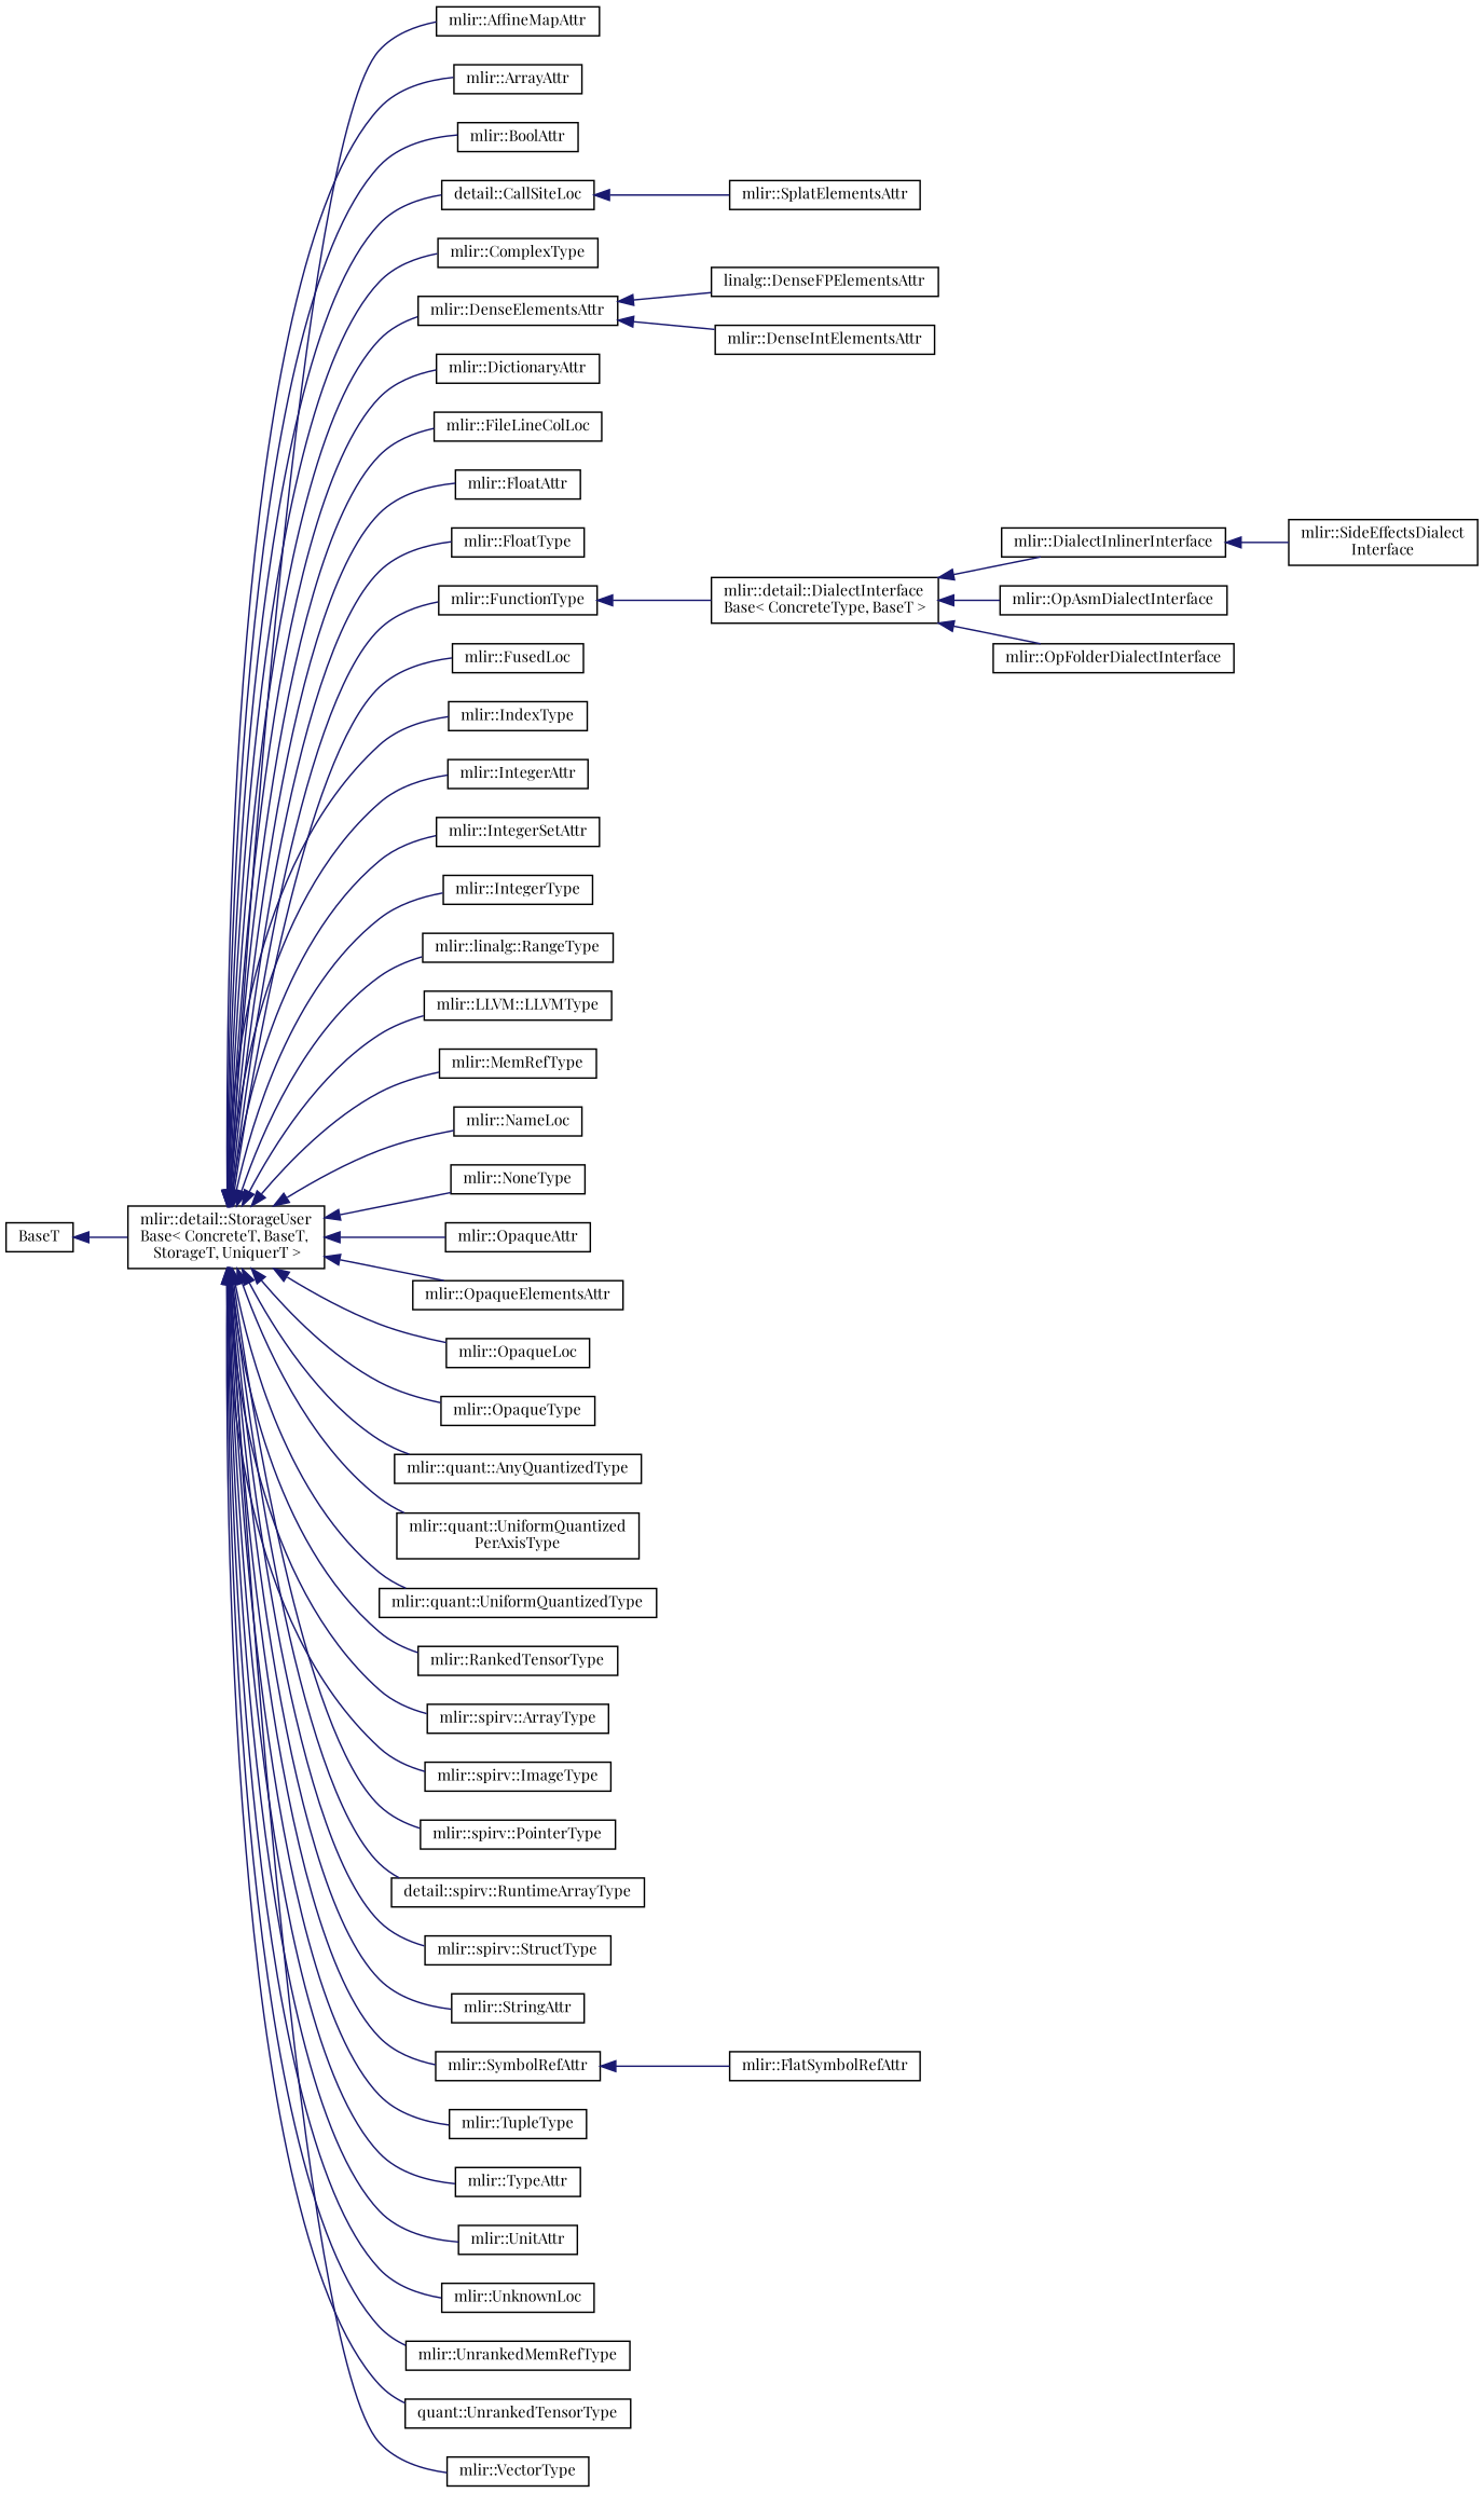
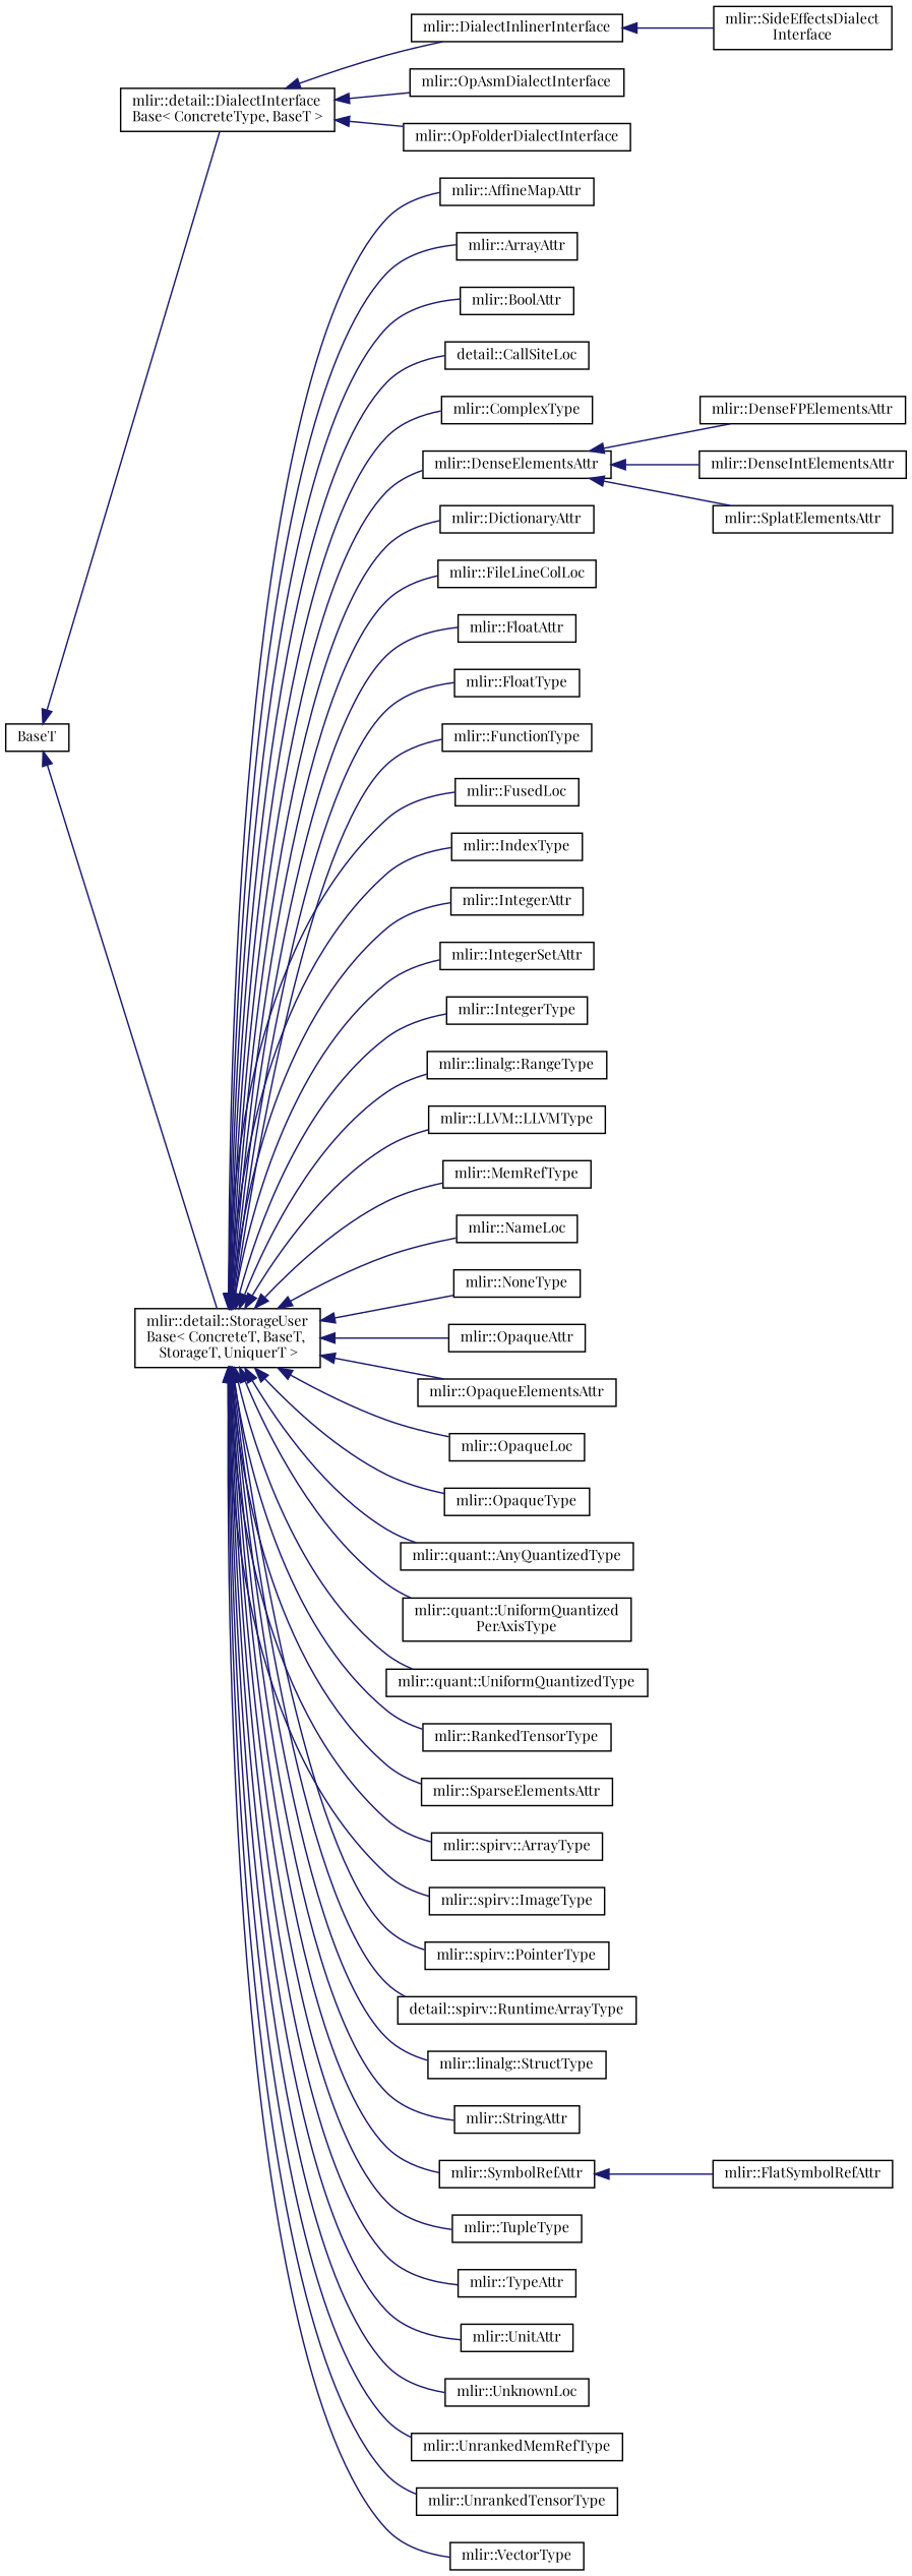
  digraph {
    fontname="Playfair Display"
    rankdir=LR
    node [color=black fontname="Playfair Display" fontsize=10 shape=record]
    edge [color=midnightblue dir=back fontname="Playfair Display" fontsize=10 labelfontname=Helvetica labelfontsize=10 style=solid]
    n1 [height=0.2 label=BaseT width=0.4]
    n2 [height=0.2 label="mlir::detail::DialectInterface\lBase\< ConcreteType, BaseT \>" width=0.4]
    n3 [height=0.2 label="mlir::detail::StorageUser\lBase\< ConcreteT, BaseT,\l StorageT, UniquerT \>" width=0.4]
    n4 [height=0.2 label="mlir::DialectInlinerInterface" width=0.4]
    n5 [height=0.2 label="mlir::OpAsmDialectInterface" width=0.4]
    n6 [height=0.2 label="mlir::OpFolderDialectInterface" width=0.4]
    n7 [height=0.2 label="mlir::AffineMapAttr" width=0.4]
    n8 [height=0.2 label="mlir::ArrayAttr" width=0.4]
    n9 [height=0.2 label="mlir::BoolAttr" width=0.4]
    n10 [height=0.2 label="detail::CallSiteLoc" width=0.4]
    n11 [height=0.2 label="mlir::ComplexType" width=0.4]
    n12 [height=0.2 label="mlir::DenseElementsAttr" width=0.4]
    n13 [height=0.2 label="mlir::DictionaryAttr" width=0.4]
    n14 [height=0.2 label="mlir::FileLineColLoc" width=0.4]
    n15 [height=0.2 label="mlir::FloatAttr" width=0.4]
    n16 [height=0.2 label="mlir::FloatType" width=0.4]
    n17 [height=0.2 label="mlir::FunctionType" width=0.4]
    n18 [height=0.2 label="mlir::FusedLoc" width=0.4]
    n19 [height=0.2 label="mlir::IndexType" width=0.4]
    n20 [height=0.2 label="mlir::IntegerAttr" width=0.4]
    n21 [height=0.2 label="mlir::IntegerSetAttr" width=0.4]
    n22 [height=0.2 label="mlir::IntegerType" width=0.4]
    n23 [height=0.2 label="mlir::linalg::RangeType" width=0.4]
    n24 [height=0.2 label="mlir::LLVM::LLVMType" width=0.4]
    n25 [height=0.2 label="mlir::MemRefType" width=0.4]
    n26 [height=0.2 label="mlir::NameLoc" width=0.4]
    n27 [height=0.2 label="mlir::NoneType" width=0.4]
    n28 [height=0.2 label="mlir::OpaqueAttr" width=0.4]
    n29 [height=0.2 label="mlir::OpaqueElementsAttr" width=0.4]
    n30 [height=0.2 label="mlir::OpaqueLoc" width=0.4]
    n31 [height=0.2 label="mlir::OpaqueType" width=0.4]
    n32 [height=0.2 label="mlir::quant::AnyQuantizedType" width=0.4]
    n33 [height=0.2 label="mlir::quant::UniformQuantized\lPerAxisType" width=0.4]
    n34 [height=0.2 label="mlir::quant::UniformQuantizedType" width=0.4]
    n35 [height=0.2 label="mlir::RankedTensorType" width=0.4]
+   n36 [height=0.2 label="mlir::SparseElementsAttr" width=0.4]
    n37 [height=0.2 label="mlir::spirv::ArrayType" width=0.4]
    n38 [height=0.2 label="mlir::spirv::ImageType" width=0.4]
    n39 [height=0.2 label="mlir::spirv::PointerType" width=0.4]
    n40 [height=0.2 label="detail::spirv::RuntimeArrayType" width=0.4]
-   n41 [height=0.2 label="mlir::spirv::StructType" width=0.4]
+   n41 [height=0.2 label="mlir::linalg::StructType" width=0.4]
    n42 [height=0.2 label="mlir::StringAttr" width=0.4]
    n43 [height=0.2 label="mlir::SymbolRefAttr" width=0.4]
    n44 [height=0.2 label="mlir::TupleType" width=0.4]
    n45 [height=0.2 label="mlir::TypeAttr" width=0.4]
    n46 [height=0.2 label="mlir::UnitAttr" width=0.4]
    n47 [height=0.2 label="mlir::UnknownLoc" width=0.4]
    n48 [height=0.2 label="mlir::UnrankedMemRefType" width=0.4]
-   n49 [height=0.2 label="quant::UnrankedTensorType" width=0.4]
+   n49 [height=0.2 label="mlir::UnrankedTensorType" width=0.4]
    n50 [height=0.2 label="mlir::VectorType" width=0.4]
    n51 [height=0.2 label="mlir::SideEffectsDialect\lInterface" width=0.4]
-   n52 [height=0.2 label="linalg::DenseFPElementsAttr" width=0.4]
+   n52 [height=0.2 label="mlir::DenseFPElementsAttr" width=0.4]
    n53 [height=0.2 label="mlir::DenseIntElementsAttr" width=0.4]
    n54 [height=0.2 label="mlir::SplatElementsAttr" width=0.4]
    n55 [height=0.2 label="mlir::FlatSymbolRefAttr" width=0.4]
-   n17 -> n2
+   n1 -> n2
    n1 -> n3
    n2 -> n4
    n2 -> n5
    n2 -> n6
    n3 -> n7
    n3 -> n8
    n3 -> n9
    n3 -> n10
    n3 -> n11
    n3 -> n12
    n3 -> n13
    n3 -> n14
    n3 -> n15
    n3 -> n16
    n3 -> n17
    n3 -> n18
    n3 -> n19
    n3 -> n20
    n3 -> n21
    n3 -> n22
    n3 -> n23
    n3 -> n24
    n3 -> n25
    n3 -> n26
    n3 -> n27
    n3 -> n28
    n3 -> n29
    n3 -> n30
    n3 -> n31
    n3 -> n32
    n3 -> n33
    n3 -> n34
    n3 -> n35
+   n3 -> n36
    n3 -> n37
    n3 -> n38
    n3 -> n39
    n3 -> n40
    n3 -> n41
    n3 -> n42
    n3 -> n43
    n3 -> n44
    n3 -> n45
    n3 -> n46
    n3 -> n47
    n3 -> n48
    n3 -> n49
    n3 -> n50
    n4 -> n51
    n12 -> n52
    n12 -> n53
-   n10 -> n54
+   n12 -> n54
    n43 -> n55
  }
